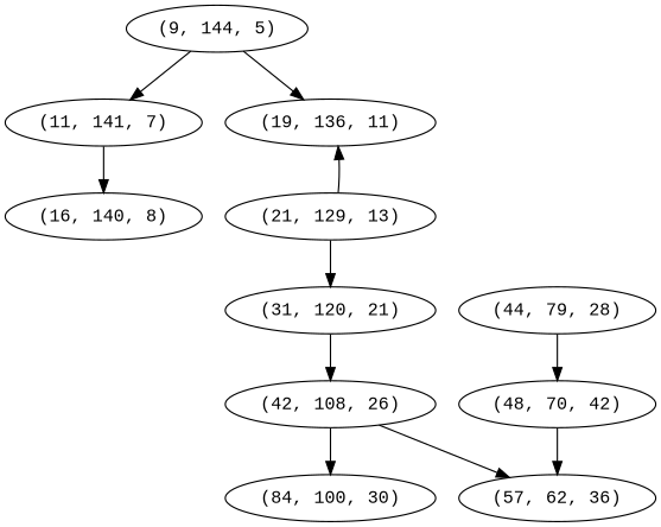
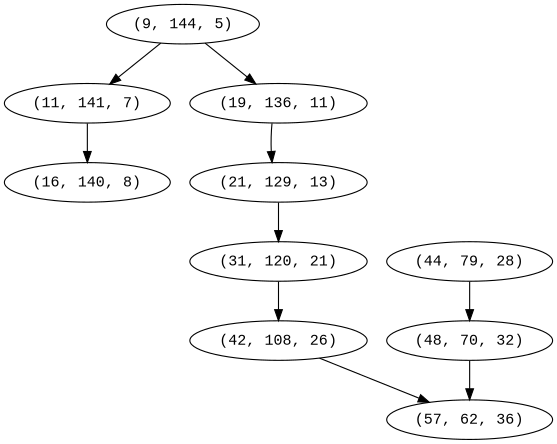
  digraph {
    fontname="Liberation Mono"
    node [fontname="Liberation Mono"]
    edge [fontname="Liberation Mono"]
    "(9, 144, 5)"
    "(11, 141, 7)"
    "(19, 136, 11)"
    "(16, 140, 8)"
    "(21, 129, 13)"
    "(31, 120, 21)"
    "(42, 108, 26)"
-   "(84, 100, 30)"
    "(57, 62, 36)"
    "(44, 79, 28)"
-   "(48, 70, 32)" [label="(48, 70, 42)"]
+   "(48, 70, 32)"
    "(9, 144, 5)" -> "(11, 141, 7)"
    "(9, 144, 5)" -> "(19, 136, 11)"
    "(11, 141, 7)" -> "(16, 140, 8)"
-   "(21, 129, 13)" -> "(19, 136, 11)"
+   "(19, 136, 11)" -> "(21, 129, 13)"
    "(21, 129, 13)" -> "(31, 120, 21)"
    "(31, 120, 21)" -> "(42, 108, 26)"
-   "(42, 108, 26)" -> "(84, 100, 30)"
    "(42, 108, 26)" -> "(57, 62, 36)"
    "(44, 79, 28)" -> "(48, 70, 32)"
    "(48, 70, 32)" -> "(57, 62, 36)"
  }
